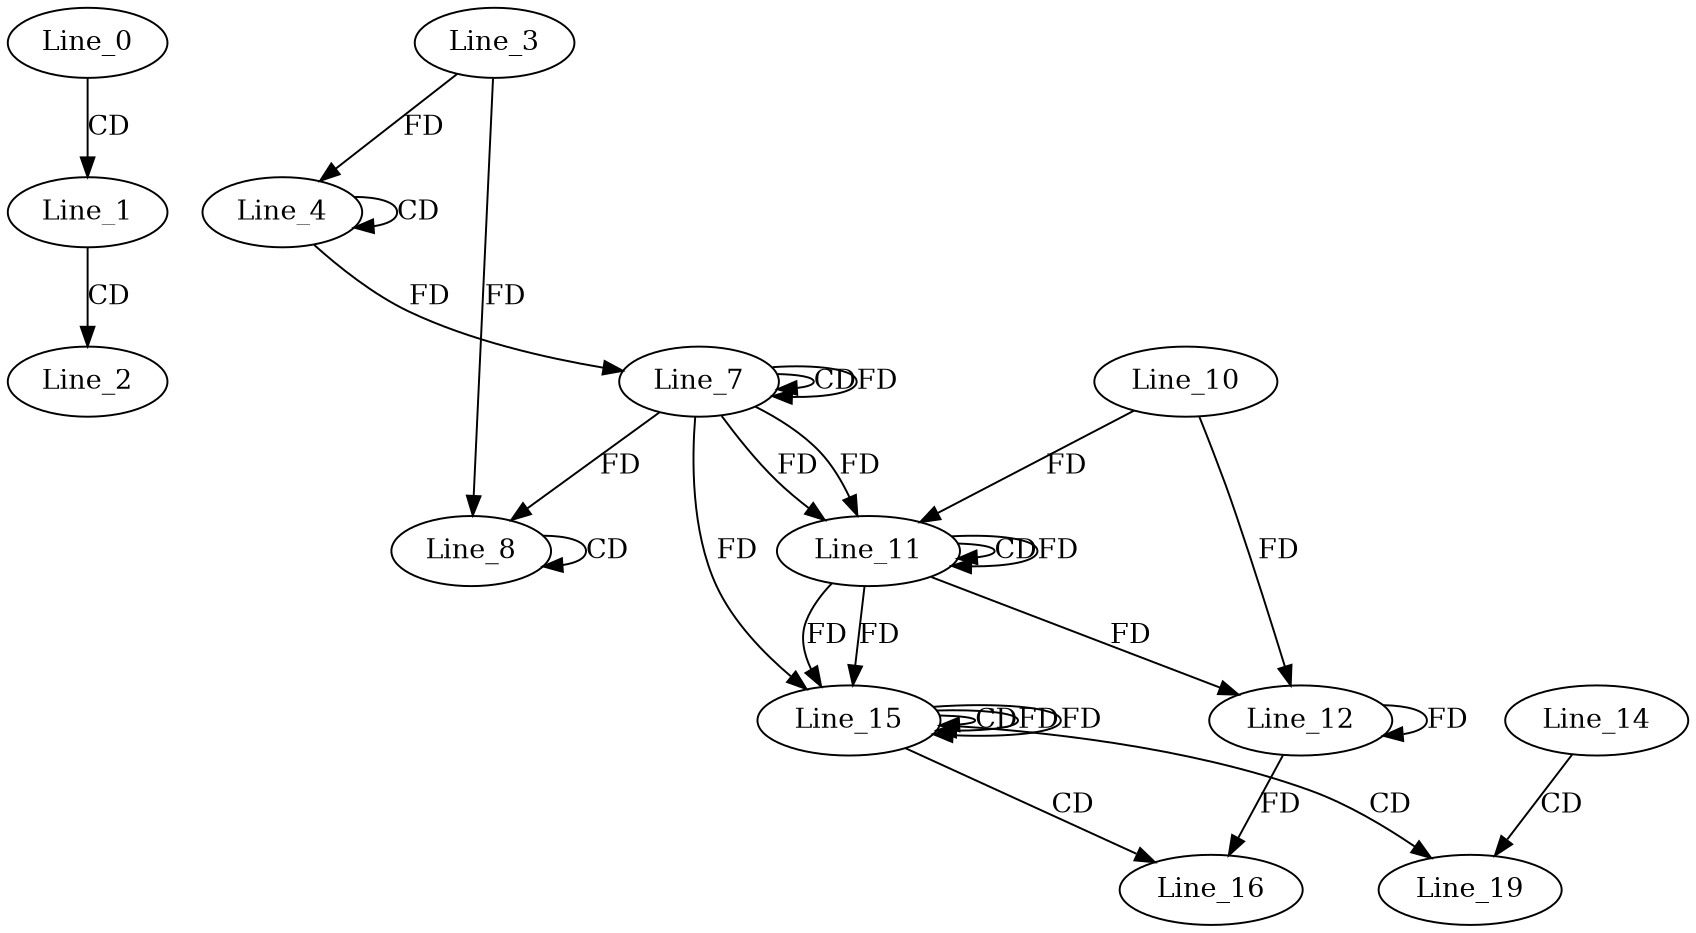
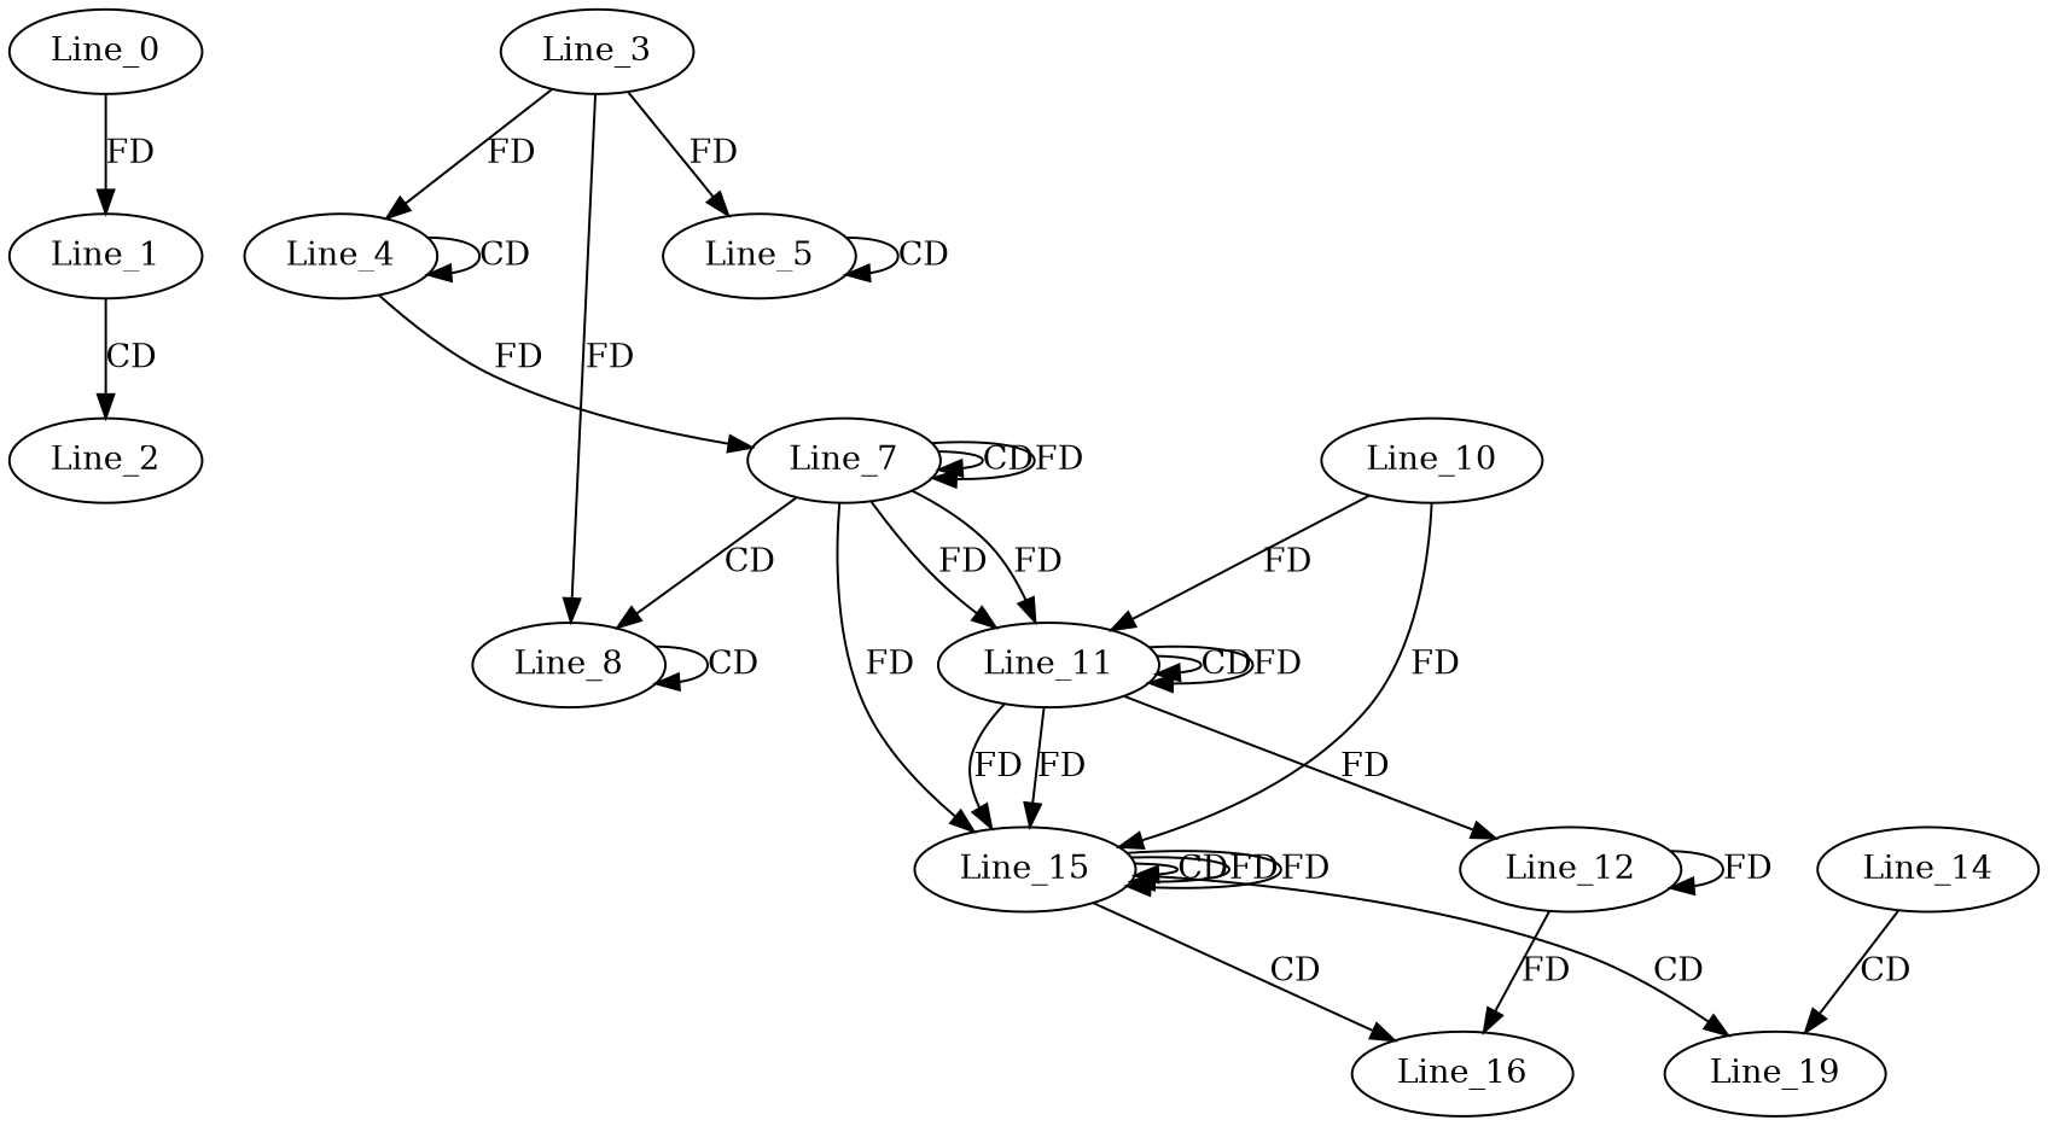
  digraph {
    Line_0
    Line_1
    Line_2
    Line_4
    Line_7
    Line_8
    Line_11
    Line_15
    Line_3
+   Line_5
    Line_12
    Line_16
    Line_19
    Line_10
    Line_14
-   Line_0 -> Line_1 [label=CD]
+   Line_0 -> Line_1 [label=FD]
    Line_1 -> Line_2 [label=CD]
    Line_4 -> Line_4 [label=CD]
    Line_4 -> Line_7 [label=FD]
    Line_7 -> Line_7 [label=CD]
    Line_7 -> Line_7 [label=FD]
-   Line_7 -> Line_8 [label=FD]
+   Line_7 -> Line_8 [label=CD]
    Line_7 -> Line_11 [label=FD]
    Line_7 -> Line_11 [label=FD]
    Line_7 -> Line_15 [label=FD]
    Line_8 -> Line_8 [label=CD]
    Line_11 -> Line_11 [label=CD]
    Line_11 -> Line_11 [label=FD]
    Line_11 -> Line_15 [label=FD]
    Line_11 -> Line_15 [label=FD]
    Line_11 -> Line_12 [label=FD]
    Line_15 -> Line_15 [label=CD]
    Line_15 -> Line_15 [label=FD]
    Line_15 -> Line_15 [label=FD]
    Line_15 -> Line_16 [label=CD]
    Line_15 -> Line_19 [label=CD]
    Line_3 -> Line_4 [label=FD]
    Line_3 -> Line_8 [label=FD]
+   Line_3 -> Line_5 [label=FD]
+   Line_5 -> Line_5 [label=CD]
    Line_12 -> Line_12 [label=FD]
    Line_12 -> Line_16 [label=FD]
    Line_10 -> Line_11 [label=FD]
-   Line_10 -> Line_12 [label=FD]
+   Line_10 -> Line_15 [label=FD]
    Line_14 -> Line_19 [label=CD]
  }
